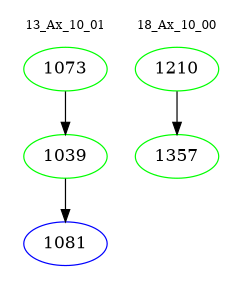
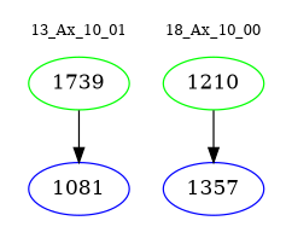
  digraph {
    node [color=green]
    edge [color=black]
-   n1 [label=1073]
-   n2 [label=1039]
+   n2 [label=1739]
    n3 [color=blue label=1081]
    n4 [label=1210]
-   n5 [label=1357]
+   n5 [color=blue label=1357]
    subgraph cluster_1 {
      color=white
      fontsize=10
      label="13_Ax_10_01"
-     n1
      n2
      n3
    }
    subgraph cluster_2 {
      color=white
      fontsize=10
      label="18_Ax_10_00"
      n4
      n5
    }
-   n1 -> n2
    n2 -> n3
    n4 -> n5
  }
